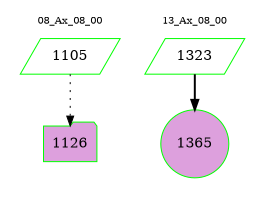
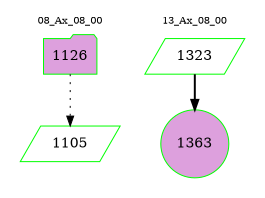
  digraph {
    node [color=green fillcolor=plum shape=parallelogram style=filled]
    edge [color=black]
    n1 [label=1126 shape=folder]
    n2 [fillcolor=white label=1105]
    n3 [fillcolor=white label=1323]
-   n4 [label=1365 shape=circle]
+   n4 [label=1363 shape=circle]
    subgraph cluster_1 {
      color=white
      fontsize=10
      label="08_Ax_08_00"
      n1
      n2
    }
    subgraph cluster_2 {
      color=white
      fontsize=10
      label="13_Ax_08_00"
      n3
      n4
    }
-   n2 -> n1 [style=dotted]
+   n1 -> n2 [style=dotted]
    n3 -> n4 [style=bold]
  }
